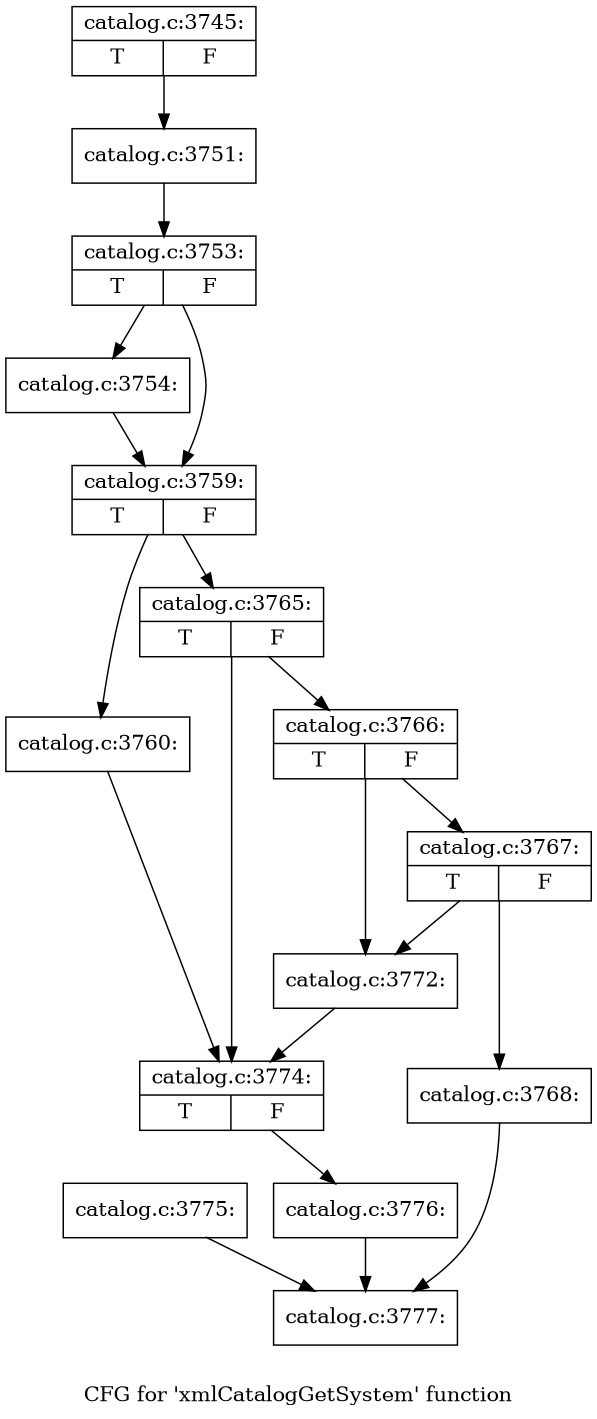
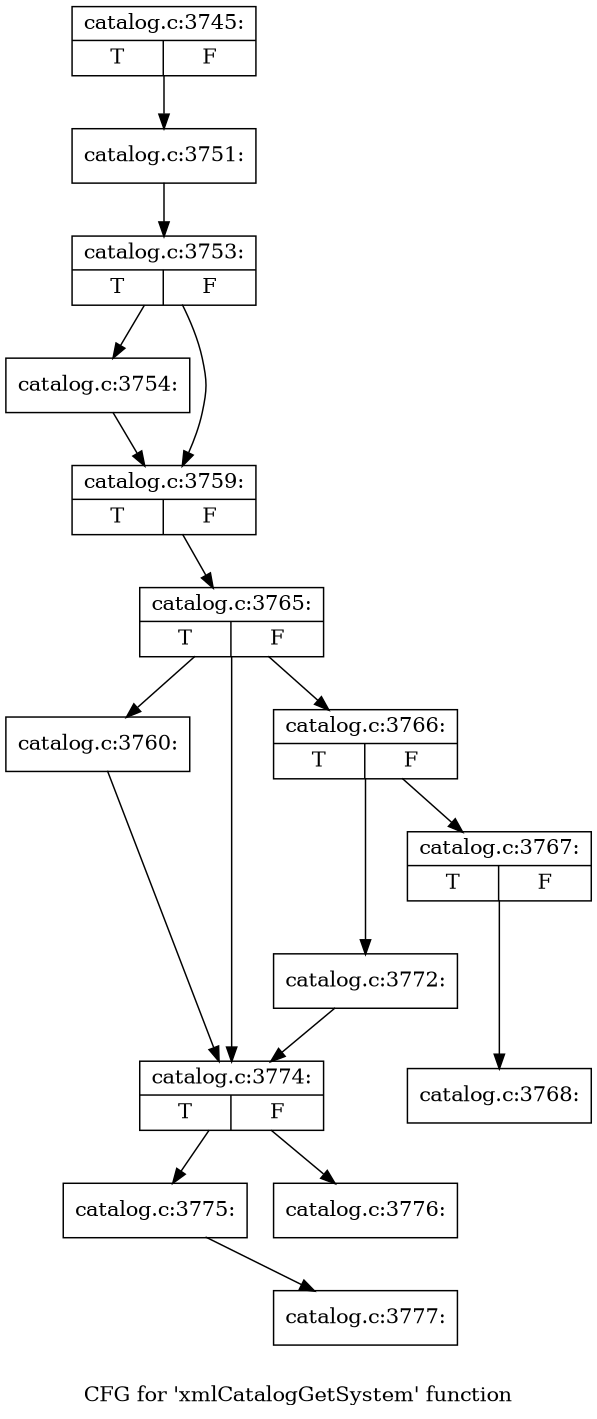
  digraph {
    label="CFG for 'xmlCatalogGetSystem' function"
    node [shape=record]
    n1 [label="{catalog.c:3745:|{<s0>T|<s1>F}}"]
    n2 [label="{catalog.c:3751:}"]
    n3 [label="{catalog.c:3753:|{<s0>T|<s1>F}}"]
    n4 [label="{catalog.c:3754:}"]
    n5 [label="{catalog.c:3759:|{<s0>T|<s1>F}}"]
    n6 [label="{catalog.c:3760:}"]
    n7 [label="{catalog.c:3765:|{<s0>T|<s1>F}}"]
    n8 [label="{catalog.c:3774:|{<s0>T|<s1>F}}"]
    n9 [label="{catalog.c:3766:|{<s0>T|<s1>F}}"]
    n10 [label="{catalog.c:3777:}"]
    n11 [label="{catalog.c:3767:|{<s0>T|<s1>F}}"]
    n12 [label="{catalog.c:3772:}"]
    n13 [label="{catalog.c:3775:}"]
    n14 [label="{catalog.c:3776:}"]
    n15 [label="{catalog.c:3768:}"]
    n1 -> n2
    n2 -> n3
    n3 -> n4
    n3 -> n5
    n4 -> n5
-   n5 -> n6
+   n7 -> n6
    n5 -> n7
    n6 -> n8
    n7 -> n8
    n7 -> n9
+   n8 -> n13
    n8 -> n14
    n9 -> n11
    n9 -> n12
-   n11 -> n12
    n11 -> n15
    n12 -> n8
    n13 -> n10
-   n14 -> n10
-   n15 -> n10
  }
